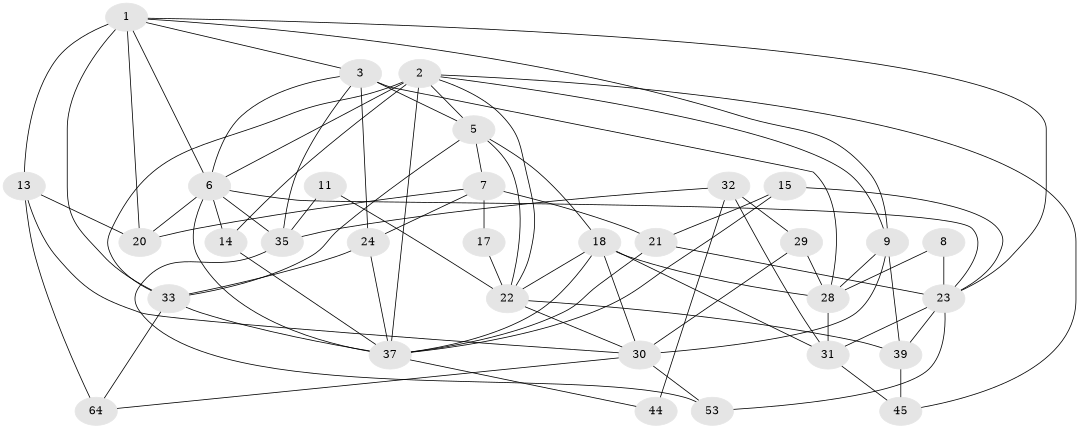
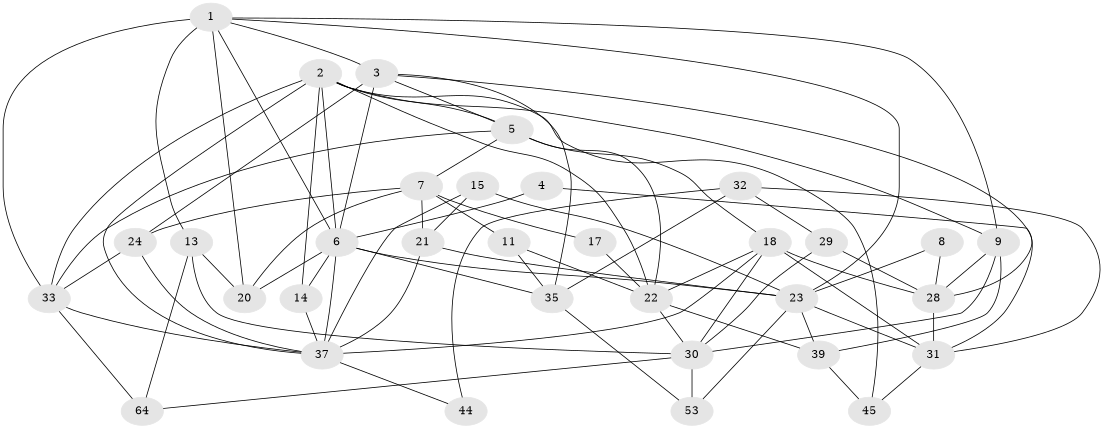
  graph {
    node [color=gray90 style=filled]
    1 [super="+43"]
    3 [super="+51"]
    6 [super="+10"]
    9 [super="+41"]
    13 [super="+25"]
    20 [super="+55"]
    23 [super="+27"]
    33 [super="+35"]
    5 [super="+26"]
    24 [super="+38"]
    28 [super="+40"]
    n12 [label=35]
    14
    37 [super="+57"]
    30 [super="+46"]
    39
    n17 [label=64]
    31 [super="+32"]
    53 [super="+54"]
    2 [super="+16"]
    22 [super="+47"]
    45
    7 [super="+49"]
    18 [super="+52"]
    44 [super="+56"]
+   4
    11
    17
    21 [super="+29"]
    8 [super="+50"]
    n31 [label=32 super="+48"]
    n32 [label=29]
    15 [super="+42"]
    1 -- 3
    1 -- 6
    1 -- 9
    1 -- 13
    1 -- 20
    1 -- 23
    1 -- 33
    3 -- 6
    3 -- 5
    3 -- 24 [weight=2]
    3 -- 28
    3 -- n12
    6 -- 20
    6 -- 23
    6 -- n12
    6 -- 14
    6 -- 37
    9 -- 28
    9 -- 30
    9 -- 39
    13 -- 20
    13 -- 30
    13 -- n17
    23 -- 39
    23 -- 31
    23 -- 53
    33 -- 37 [weight=2]
    33 -- n17
    5 -- 33
    5 -- 22
    5 -- 7
    5 -- 18
    24 -- 33
    24 -- 37
    28 -- 31
    n12 -- 53
    14 -- 37
    37 -- 44
    30 -- n17
    30 -- 53
    39 -- 45
    31 -- 45
    2 -- 6
    2 -- 9
    2 -- 33 [weight=2]
    2 -- 5
    2 -- 14
    2 -- 37
    2 -- 22
    2 -- 45
    22 -- 30
    22 -- 39
    7 -- 20
    7 -- 24
+   7 -- 11
    7 -- 17
    7 -- 21
    18 -- 28
    18 -- 37
    18 -- 30
    18 -- 31
    18 -- 22
+   4 -- 6
+   4 -- 31 [weight=2]
    11 -- n12
    11 -- 22
    17 -- 22
    21 -- 23
    21 -- 37
    8 -- 23
    8 -- 28 [weight=2]
    n31 -- n12
    n31 -- 31
    n31 -- 44 [weight=2]
    n31 -- n32
    n32 -- 28
    n32 -- 30
    15 -- 23
    15 -- 37
    15 -- 21 [weight=2]
  }
